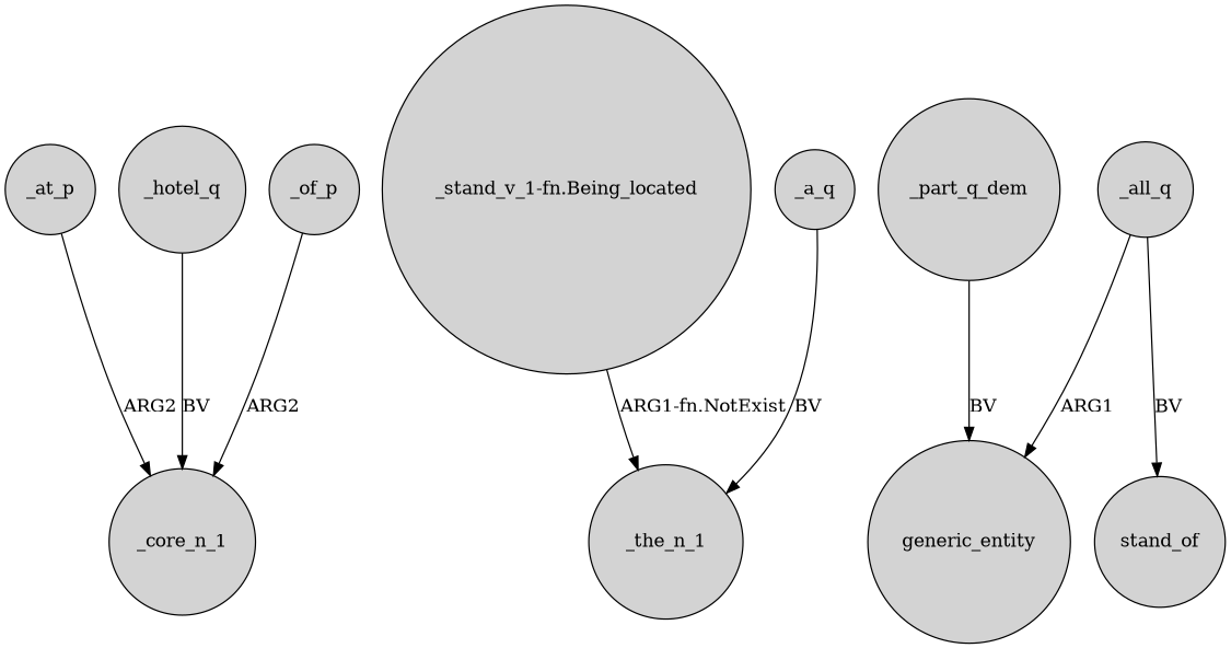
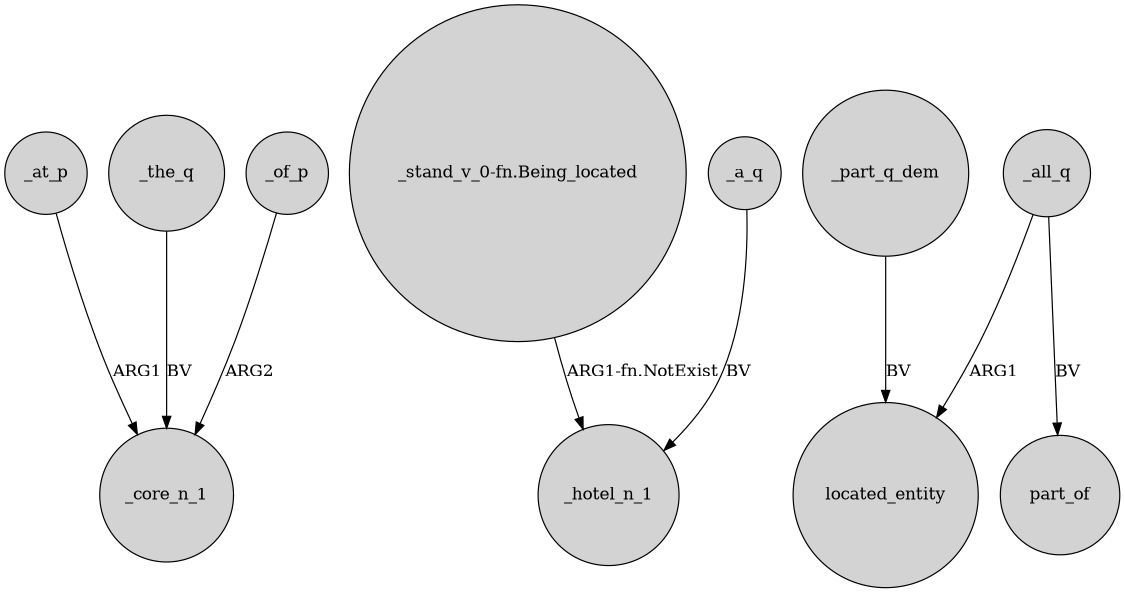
  digraph {
    node [shape=circle style=filled]
    _at_p
    _core_n_1
-   "_stand_v_1-fn.Being_located"
-   _hotel_n_1 [label=_the_n_1]
-   _the_q [label=_hotel_q]
+   "_stand_v_1-fn.Being_located" [label="_stand_v_0-fn.Being_located"]
+   _hotel_n_1
+   _the_q
    n6 [label=_part_q_dem]
-   generic_entity
+   generic_entity [label=located_entity]
    _of_p
    _a_q
    _all_q
-   part_of [label=stand_of]
-   _at_p -> _core_n_1 [label=ARG2]
+   part_of
+   _at_p -> _core_n_1 [label=ARG1]
    "_stand_v_1-fn.Being_located" -> _hotel_n_1 [label="ARG1-fn.NotExist"]
    _the_q -> _core_n_1 [label=BV]
    n6 -> generic_entity [label=BV]
    _of_p -> _core_n_1 [label=ARG2]
    _a_q -> _hotel_n_1 [label=BV]
    _all_q -> generic_entity [label=ARG1]
    _all_q -> part_of [label=BV]
  }
